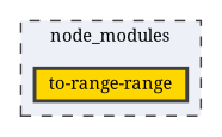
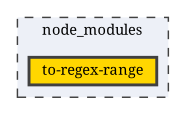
  digraph {
    compound=true
    rankdir=LR
    fontname="Noto Serif"
-   n1 [color=grey25 fillcolor=gold fontname="Noto Serif" fontsize=10 height=0.2 label="to-range-range" shape=box style="filled,bold" width=0.4]
+   n1 [color=grey25 fillcolor=gold fontname="Noto Serif" fontsize=10 height=0.2 label="to-regex-range" shape=box style="filled,bold" width=0.4]
    subgraph cluster_1 {
      bgcolor="#edf0f7"
      fontsize=10
      label=node_modules
      pencolor=grey25
      style="filled,dashed"
      n1
    }
  }
